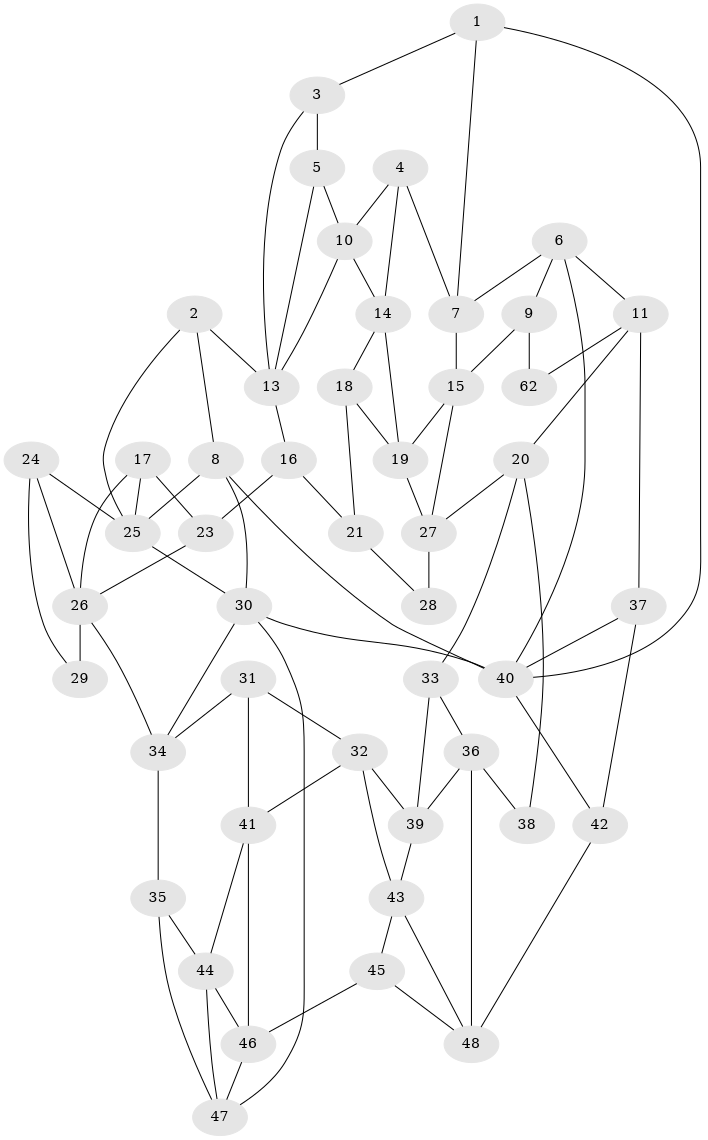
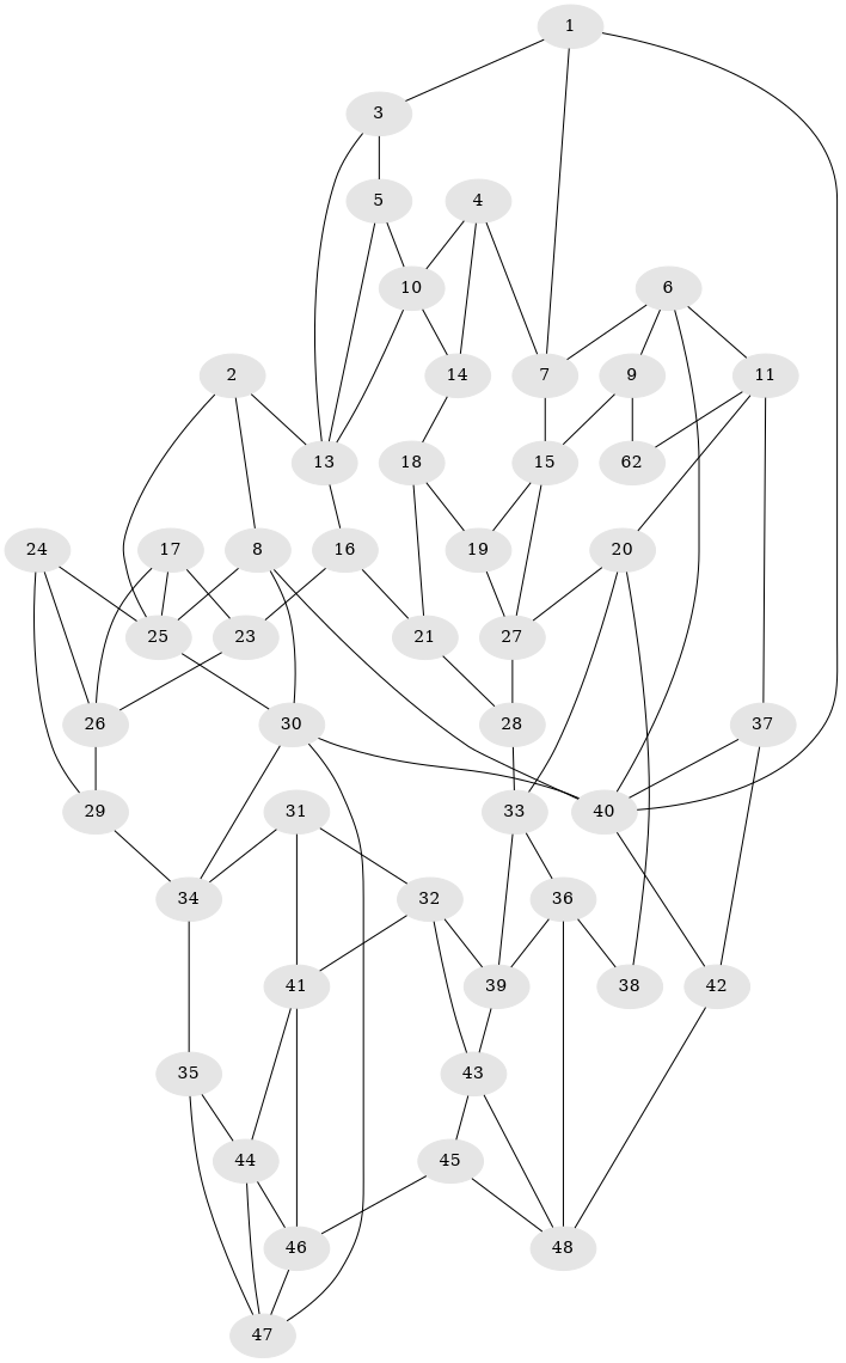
  graph {
    node [color=gray90 style=filled]
    edge [weight=1.0]
    1
    3
    7
    40
    5
    15
    42
    2
    8
    13
    25
    30
    16
    10
    4
    14
    18
    19
    6
    9
    11
    n22 [label=62]
    20
    37
    27
    34
    47
    33
    38
    21
    23
    28
    26
    17
    29
    39
    36
    31
    32
    41
    24
    35
    43
    44
    46
    48
    45
    1 -- 3
    1 -- 7
    1 -- 40
    3 -- 5
    7 -- 15
    40 -- 42
    5 -- 13
    5 -- 10
    15 -- 19
    15 -- 27
    42 -- 48 [weight=2.0]
    2 -- 8
    2 -- 13
    2 -- 25
    8 -- 40
    8 -- 25
    8 -- 30
    13 -- 3
    13 -- 16
    25 -- 30
    30 -- 40
    30 -- 34
    30 -- 47
    16 -- 21
    16 -- 23
    10 -- 13
    10 -- 14
    4 -- 7
    4 -- 10
    4 -- 14
    14 -- 18
-   14 -- 19
    18 -- 19
    18 -- 21
    19 -- 27
    6 -- 7
    6 -- 40
    6 -- 9
    6 -- 11
    9 -- 15
    9 -- n22 [weight=2.0]
    11 -- n22
    11 -- 20
    11 -- 37
    20 -- 27
    20 -- 33
    20 -- 38
    37 -- 40
    37 -- 42
    27 -- 28
    34 -- 35
    33 -- 39
    33 -- 36
    21 -- 28
    23 -- 26
+   28 -- 33
    26 -- 29
    17 -- 25
    17 -- 23
    17 -- 26
-   26 -- 34
+   29 -- 34
    39 -- 43
    36 -- 38
    36 -- 39
    36 -- 48
    31 -- 34
    31 -- 32
    31 -- 41
    32 -- 39
    32 -- 41
    32 -- 43
    41 -- 44
    41 -- 46
    24 -- 25 [weight=2.0]
    24 -- 26
    24 -- 29
    35 -- 47
    35 -- 44
    43 -- 48
    43 -- 45
    44 -- 47
    44 -- 46
    46 -- 47
    45 -- 46
    45 -- 48
  }
